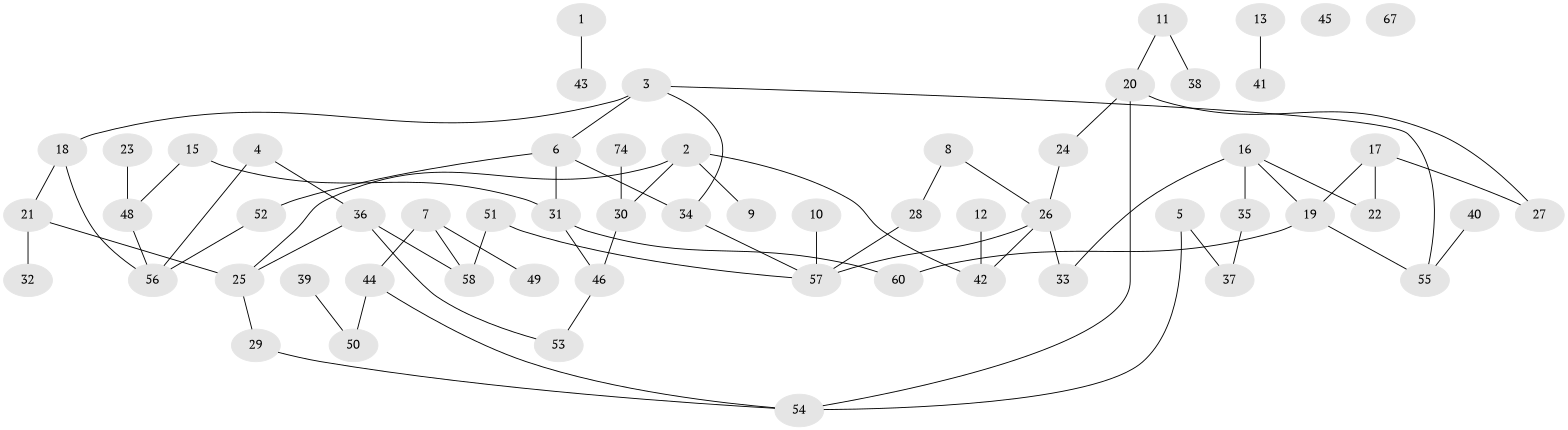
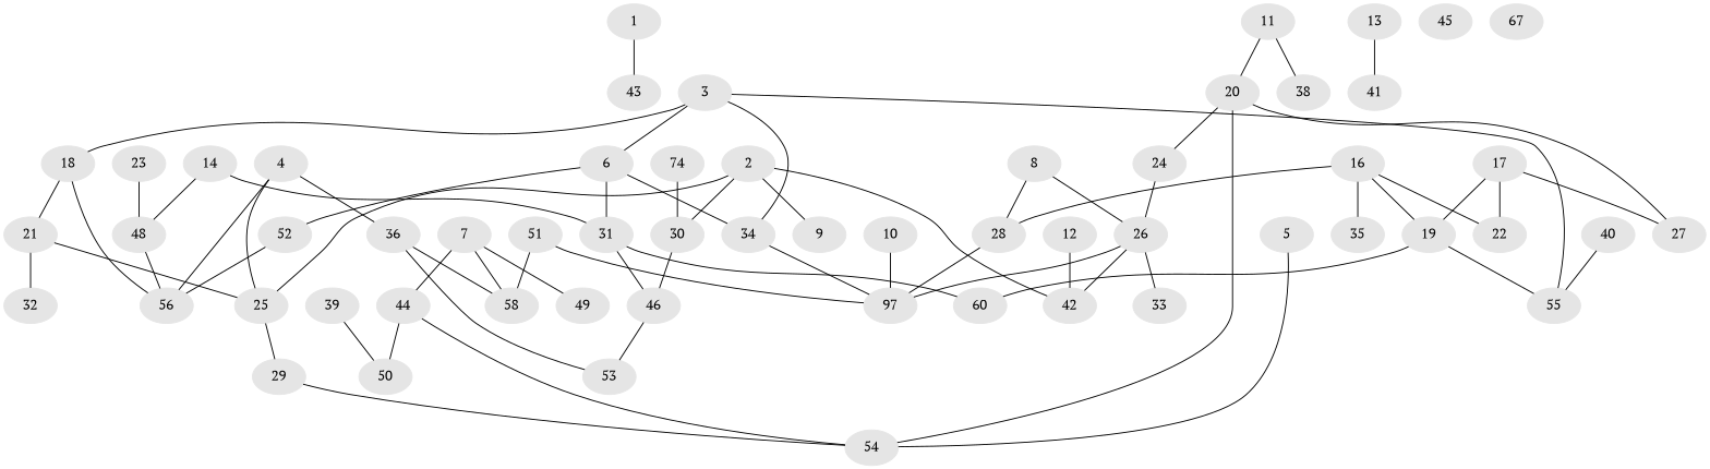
  graph {
    fontname="PT Serif"
    node [color=gray90 fontname="PT Serif" style=filled]
    edge [fontname="PT Serif"]
    1
    43
    2
    9
    25
    30
    42
    29
    46
    3
    6
    18
    34
    55
    31
    52
    56
    21
-   57
+   57 [label=97]
    4
    36
    58
    53
    5
-   37
    54
    60
    7
    44
    49
    50
    8
    26
    28
    33
    10
    11
    20
    38
    27
    24
    12
    13
    41
    n45 [label=74]
-   15
+   15 [label=14]
    48
    16
    19
    22
    35
    17
    32
    23
    39
    40
    45
    n58 [label=67]
    51
    1 -- 43
    2 -- 9
    2 -- 25
    2 -- 30
    2 -- 42
    25 -- 29
    30 -- 46
    29 -- 54
    46 -- 53
    3 -- 6
    3 -- 18
    3 -- 34
    3 -- 55
    6 -- 34
    6 -- 31
    6 -- 52
    18 -- 56
    18 -- 21
    34 -- 57
    31 -- 46
    31 -- 60
    52 -- 56
    21 -- 25
    21 -- 32
-   36 -- 25
+   4 -- 25
    4 -- 56
    4 -- 36
    36 -- 58
    36 -- 53
-   5 -- 37
    5 -- 54
    7 -- 58
    7 -- 44
    7 -- 49
    44 -- 54
    44 -- 50
    8 -- 26
    8 -- 28
    26 -- 42
    26 -- 57
    26 -- 33
    28 -- 57
    10 -- 57
    11 -- 20
    11 -- 38
    20 -- 54
    20 -- 27
    20 -- 24
    24 -- 26
    12 -- 42
    13 -- 41
    n45 -- 30
    15 -- 31
    15 -- 48
    48 -- 56
-   16 -- 33
+   16 -- 28
    16 -- 19
    16 -- 22
    16 -- 35
    19 -- 55
    19 -- 60
-   35 -- 37
    17 -- 27
    17 -- 19
    17 -- 22
    23 -- 48
    39 -- 50
    40 -- 55
    51 -- 57
    51 -- 58
  }
